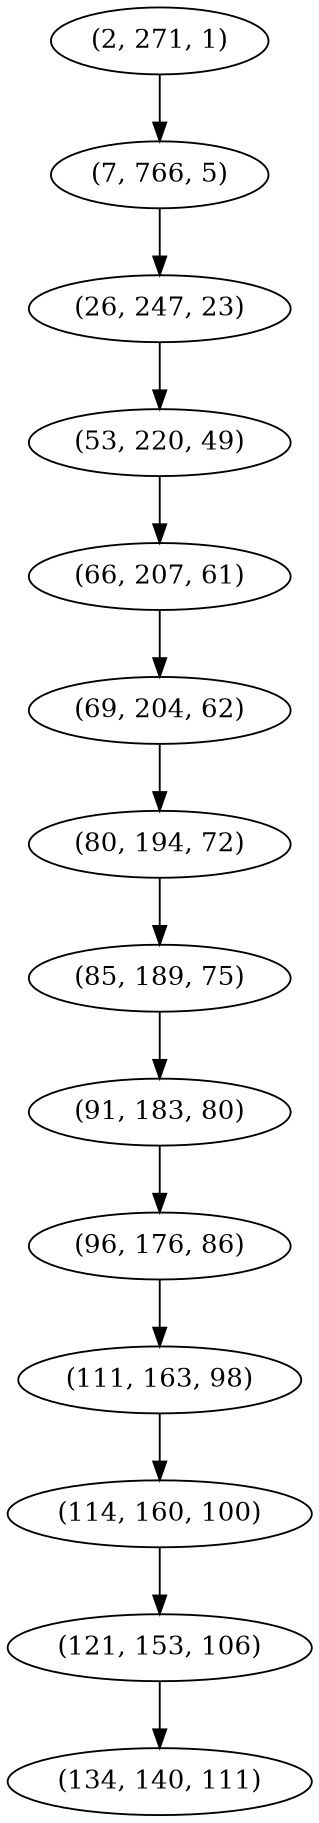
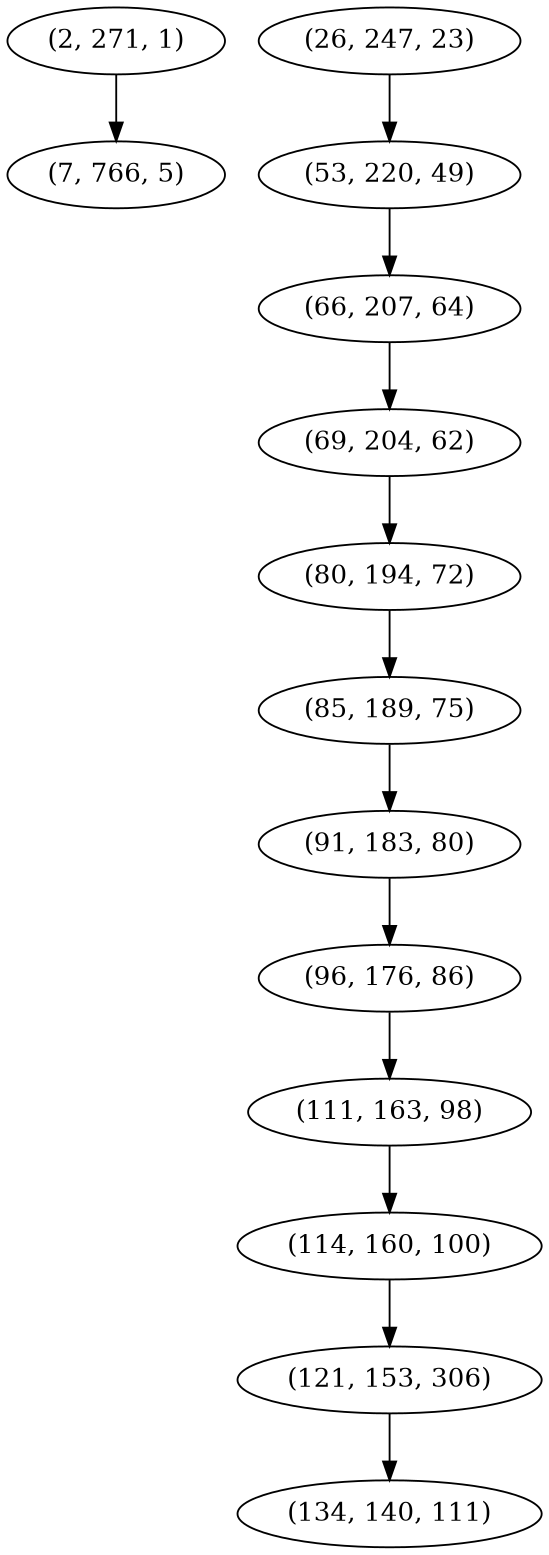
  digraph {
    n1 [label="(7, 766, 5)"]
    "(2, 271, 1)"
    "(26, 247, 23)"
    "(53, 220, 49)"
-   "(66, 207, 61)"
+   "(66, 207, 61)" [label="(66, 207, 64)"]
    "(69, 204, 62)"
    "(80, 194, 72)"
    "(85, 189, 75)"
    "(91, 183, 80)"
    n10 [label="(96, 176, 86)"]
    "(111, 163, 98)"
    "(114, 160, 100)"
-   "(121, 153, 106)"
+   "(121, 153, 106)" [label="(121, 153, 306)"]
    "(134, 140, 111)"
-   n1 -> "(26, 247, 23)"
    "(2, 271, 1)" -> n1
    "(26, 247, 23)" -> "(53, 220, 49)"
    "(53, 220, 49)" -> "(66, 207, 61)"
    "(66, 207, 61)" -> "(69, 204, 62)"
    "(69, 204, 62)" -> "(80, 194, 72)"
    "(80, 194, 72)" -> "(85, 189, 75)"
    "(85, 189, 75)" -> "(91, 183, 80)"
    "(91, 183, 80)" -> n10
    n10 -> "(111, 163, 98)"
    "(111, 163, 98)" -> "(114, 160, 100)"
    "(114, 160, 100)" -> "(121, 153, 106)"
    "(121, 153, 106)" -> "(134, 140, 111)"
  }
